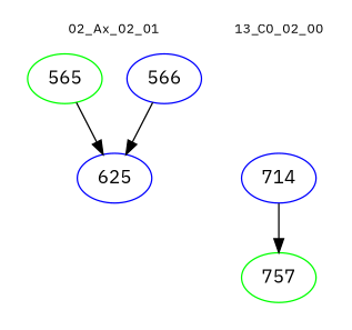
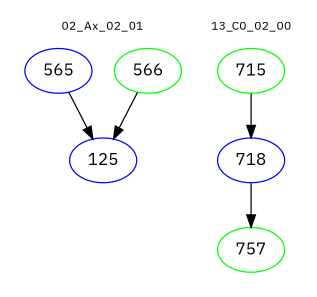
  digraph {
    fontname="IBM Plex Sans"
    node [color=green fontname="IBM Plex Sans"]
    edge [color=black fontname="IBM Plex Sans"]
-   n1 [color=blue label=566]
-   n2 [label=565]
-   n3 [color=blue label=625]
-   n5 [color=blue label=714]
+   n1 [label=566]
+   n2 [color=blue label=565]
+   n3 [color=blue label=125]
+   n4 [label=715]
+   n5 [color=blue label=718]
    n6 [label=757]
    subgraph cluster_1 {
      color=white
      fontsize=10
      label="02_Ax_02_01"
      n1
      n2
      n3
    }
    subgraph cluster_2 {
      color=white
      fontsize=10
      label="13_C0_02_00"
+     n4
      n5
      n6
    }
    n1 -> n3
    n2 -> n3
+   n4 -> n5
    n5 -> n6
  }
